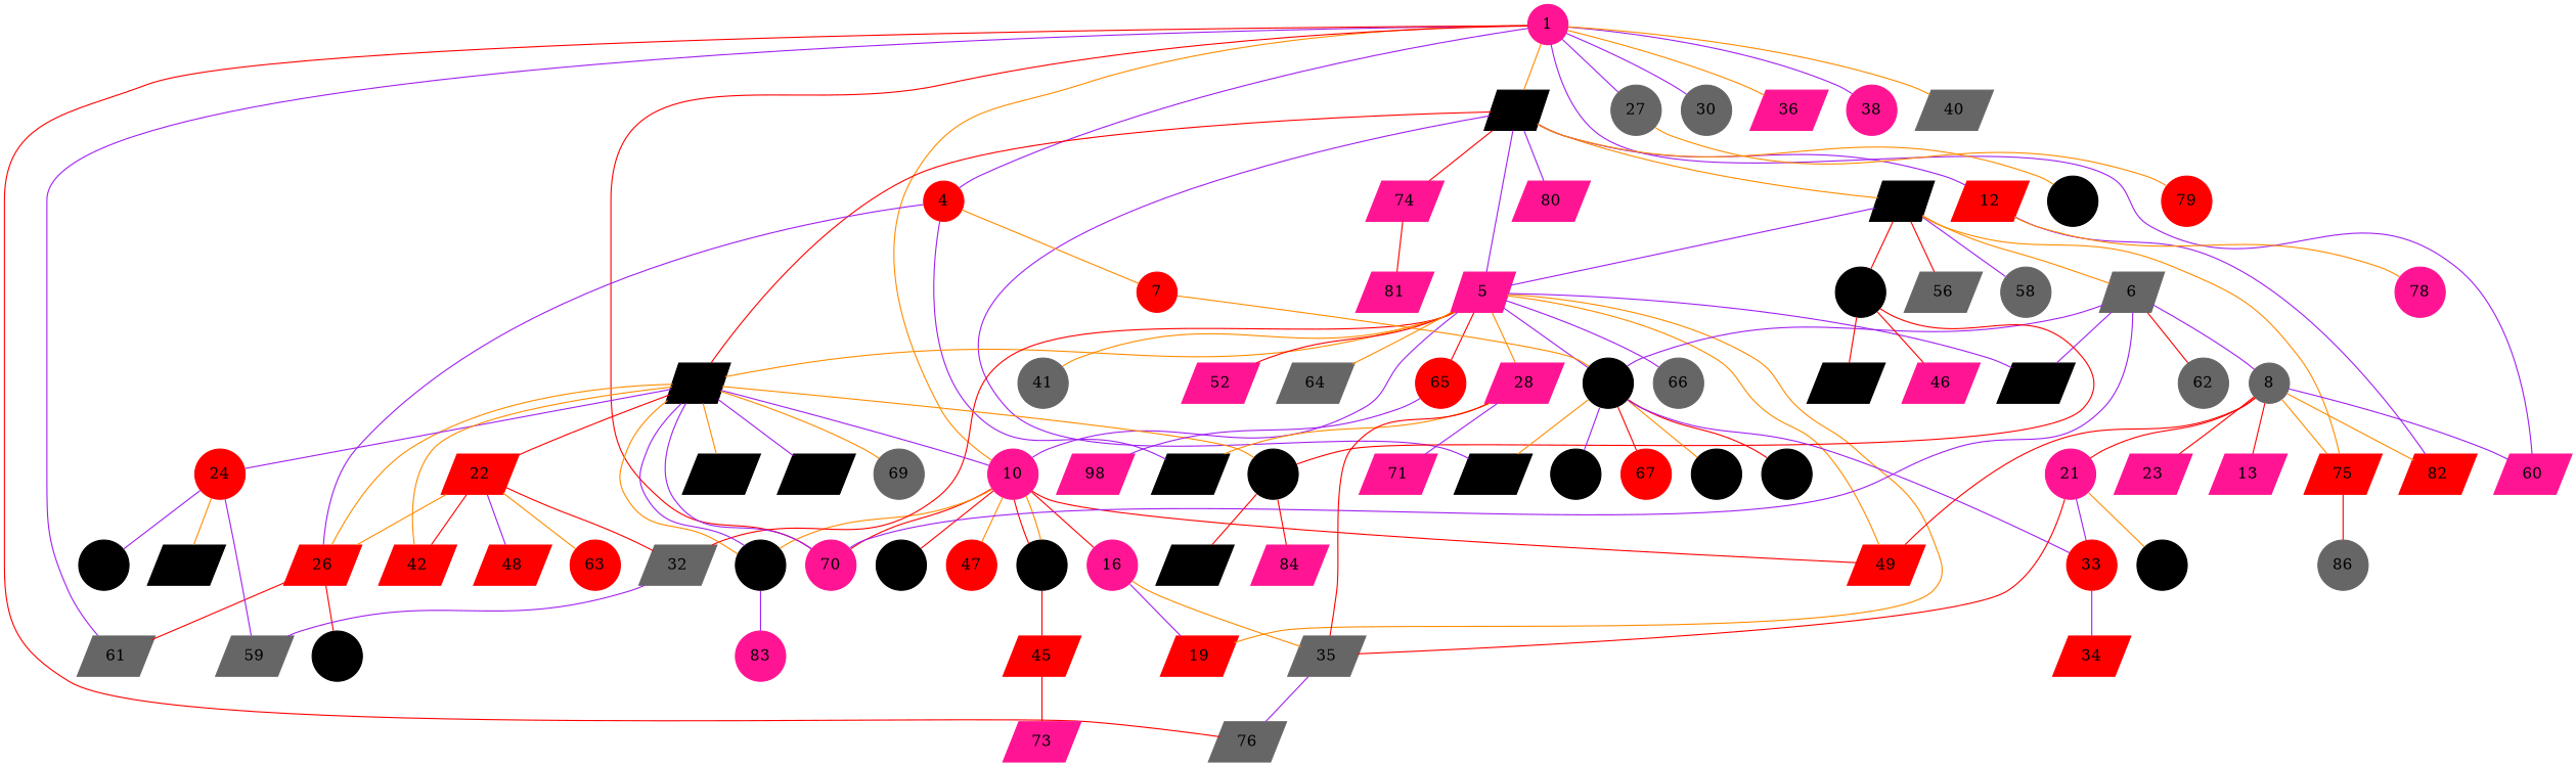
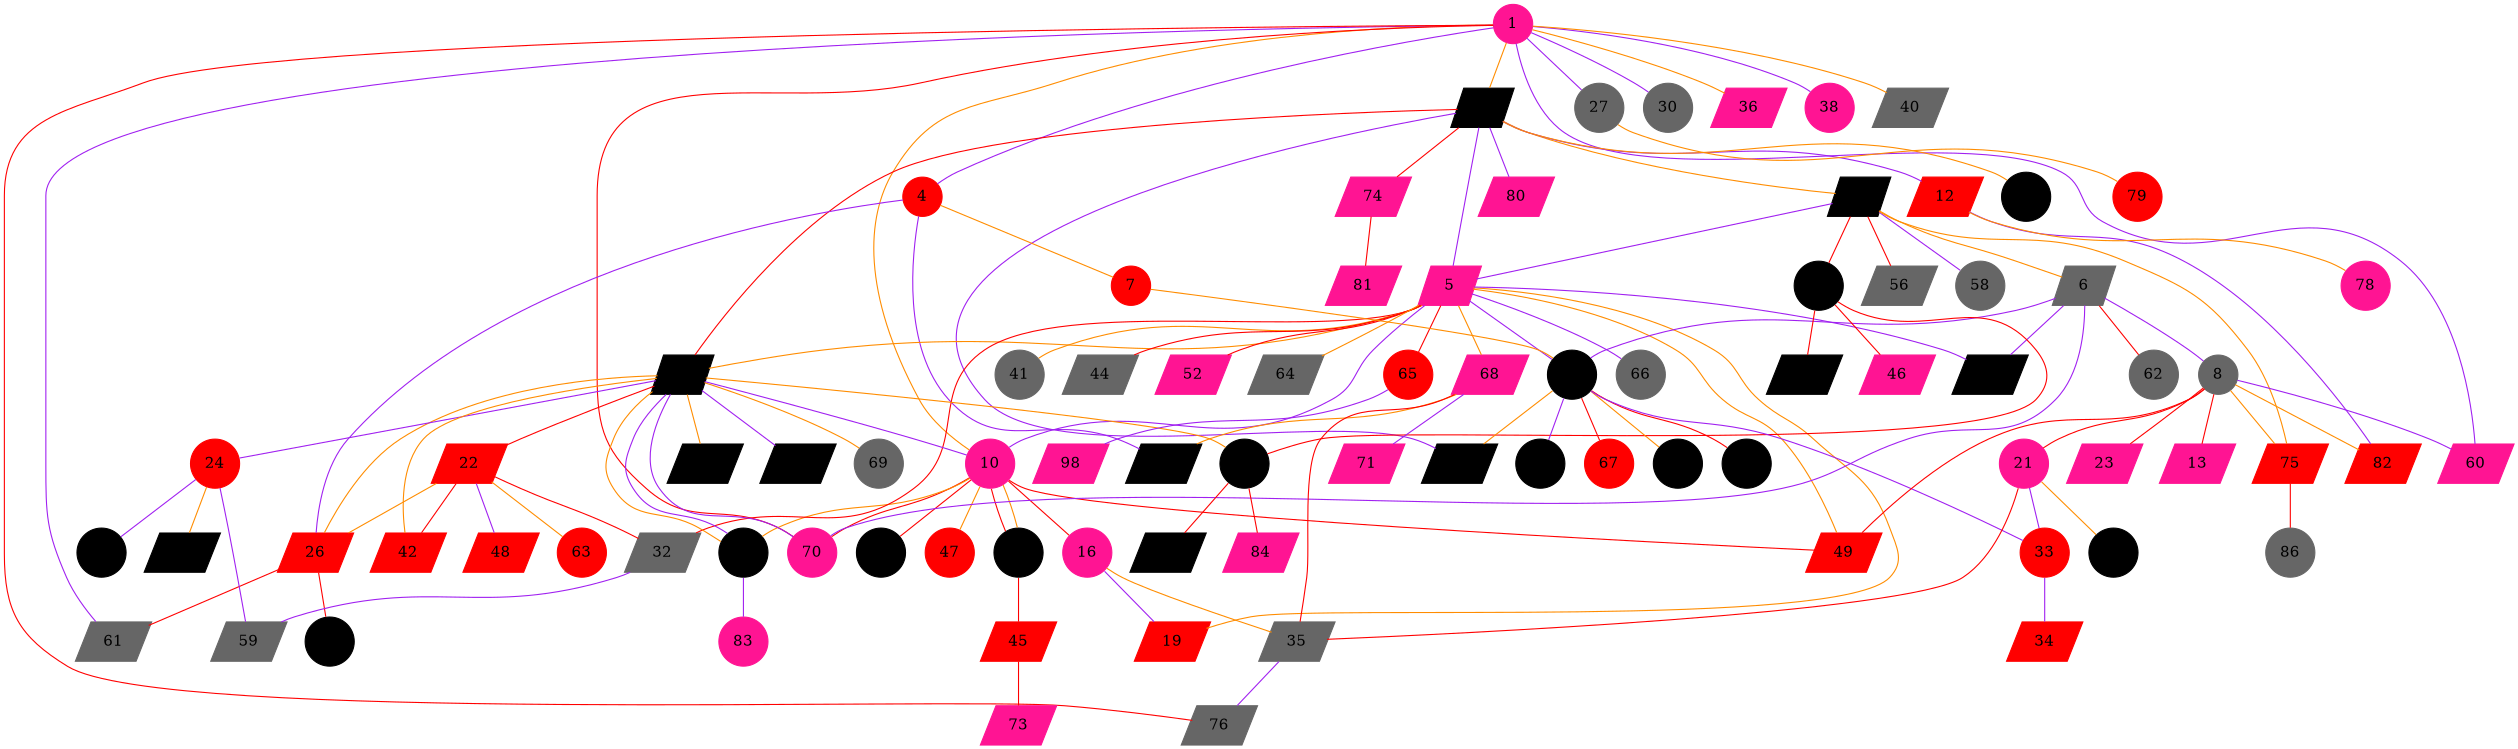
  graph {
    node [color=black shape=parallelogram style=filled]
    edge [color=purple]
    1 [color=deeppink shape=circle]
    2
    4 [color=red shape=circle]
    10 [color=deeppink shape=circle]
    27 [color=gray40 shape=circle]
    30 [color=gray40 shape=circle]
    36 [color=deeppink]
    38 [color=deeppink shape=circle]
    40 [color=gray40]
    60 [color=deeppink]
    61 [color=gray40]
    70 [color=deeppink shape=circle]
    76 [color=gray40]
    3
    5 [color=deeppink]
    9
    12 [color=red]
    14 [shape=circle]
    72
    74 [color=deeppink]
    80 [color=deeppink]
    7 [color=red shape=circle]
    26 [color=red]
    77
    49 [color=red]
    37 [shape=circle]
    11 [shape=circle]
    16 [color=deeppink shape=circle]
    29 [shape=circle]
    47 [color=red shape=circle]
    79 [color=red shape=circle]
    6 [color=gray40]
    15 [shape=circle]
    56 [color=gray40]
    58 [color=gray40 shape=circle]
    75 [color=red]
    18 [shape=circle]
    19 [color=red]
-   28 [color=deeppink]
+   28 [color=deeppink label=68]
    32 [color=gray40]
    41 [color=gray40 shape=circle]
+   44 [color=gray40]
    52 [color=deeppink]
    57
    64 [color=gray40]
    65 [color=red shape=circle]
    66 [color=gray40 shape=circle]
    17 [shape=circle]
    20
    22 [color=red]
    24 [color=red shape=circle]
    39
    42 [color=red]
    69 [color=gray40 shape=circle]
    82 [color=red]
    78 [color=deeppink shape=circle]
    81 [color=deeppink]
    8 [color=gray40 shape=circle]
    62 [color=gray40 shape=circle]
    46 [color=deeppink]
    50
    86 [color=gray40 shape=circle]
    55 [shape=circle]
    25 [shape=circle]
    31 [shape=circle]
    33 [color=red shape=circle]
    43 [shape=circle]
    67 [color=red shape=circle]
    35 [color=gray40]
    71 [color=deeppink]
    59 [color=gray40]
    n72 [color=deeppink label=98]
    13 [color=deeppink]
    21 [color=deeppink shape=circle]
    23 [color=deeppink]
    51 [shape=circle]
    53
    84 [color=deeppink]
    48 [color=red]
    63 [color=red shape=circle]
    54
    85 [shape=circle]
    83 [color=deeppink shape=circle]
    45 [color=red]
    73 [color=deeppink]
    34 [color=red]
    1 -- 2 [color=darkorange]
    1 -- 4
    1 -- 10 [color=darkorange]
    1 -- 27
    1 -- 30
    1 -- 36 [color=darkorange]
    1 -- 38
    1 -- 40 [color=darkorange]
    1 -- 60
    1 -- 61
    1 -- 70 [color=red]
    1 -- 76 [color=red]
    2 -- 3 [color=darkorange]
    2 -- 5
    2 -- 9 [color=red]
    2 -- 12
    2 -- 14 [color=darkorange]
    2 -- 72
    2 -- 74 [color=red]
    2 -- 80
    4 -- 7 [color=darkorange]
    4 -- 26
    4 -- 77
    10 -- 70 [color=red]
    10 -- 49 [color=red]
    10 -- 37 [color=darkorange]
    10 -- 11 [color=red]
    10 -- 11 [color=darkorange]
    10 -- 16 [color=red]
    10 -- 29 [color=red]
    10 -- 47 [color=darkorange]
    27 -- 79 [color=darkorange]
    3 -- 5
    3 -- 6 [color=darkorange]
    3 -- 15 [color=red]
    3 -- 56 [color=red]
    3 -- 58
    3 -- 75 [color=darkorange]
    5 -- 10
    5 -- 9 [color=darkorange]
    5 -- 49 [color=darkorange]
    5 -- 18
    5 -- 19 [color=darkorange]
    5 -- 28 [color=darkorange]
    5 -- 32 [color=red]
    5 -- 41 [color=darkorange]
+   5 -- 44 [color=red]
    5 -- 52 [color=red]
    5 -- 57
    5 -- 64 [color=darkorange]
    5 -- 65 [color=red]
    5 -- 66
    9 -- 10
    9 -- 70
    9 -- 26 [color=darkorange]
    9 -- 37 [color=darkorange]
    9 -- 37
    9 -- 17 [color=darkorange]
    9 -- 20 [color=darkorange]
    9 -- 22 [color=red]
    9 -- 24
    9 -- 39
    9 -- 42 [color=darkorange]
    9 -- 69 [color=darkorange]
    12 -- 82
    12 -- 78 [color=darkorange]
    74 -- 81 [color=red]
    7 -- 18 [color=darkorange]
    26 -- 61 [color=red]
    26 -- 55 [color=red]
    37 -- 83
    11 -- 45 [color=red]
    16 -- 19
    16 -- 35 [color=darkorange]
    6 -- 70
    6 -- 18
    6 -- 57
    6 -- 8
    6 -- 62 [color=red]
    15 -- 17 [color=red]
    15 -- 46 [color=red]
    15 -- 50 [color=red]
    75 -- 86 [color=red]
    18 -- 72 [color=darkorange]
    18 -- 25 [color=darkorange]
    18 -- 31 [color=red]
    18 -- 33
    18 -- 43
    18 -- 67 [color=red]
    28 -- 77 [color=darkorange]
    28 -- 35 [color=red]
    28 -- 71
    32 -- 59
    65 -- n72
    17 -- 53 [color=red]
    17 -- 84 [color=red]
    22 -- 26 [color=darkorange]
    22 -- 32 [color=red]
    22 -- 42 [color=red]
    22 -- 48
    22 -- 63 [color=darkorange]
    24 -- 59
    24 -- 54 [color=darkorange]
    24 -- 85
    8 -- 60
    8 -- 49 [color=red]
    8 -- 75 [color=darkorange]
    8 -- 82 [color=darkorange]
    8 -- 13 [color=red]
    8 -- 21 [color=red]
    8 -- 23 [color=red]
    33 -- 34
    35 -- 76
    21 -- 33
    21 -- 35 [color=red]
    21 -- 51 [color=darkorange]
    45 -- 73 [color=red]
  }
